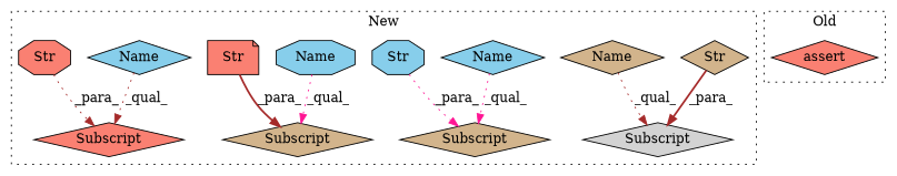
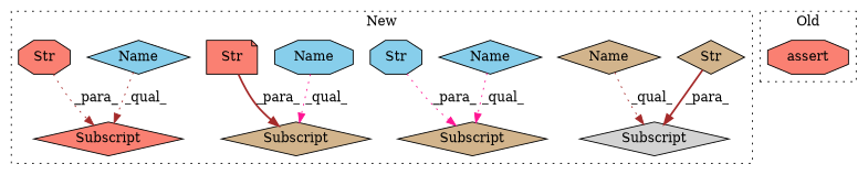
  digraph {
    node [a=63 l=6 shape=diamond style=filled fillcolor=tan]
    edge [color=brown style=dotted]
    n1 [l="88,0" label=Subscript s="10724,0" fillcolor=lightgrey]
    n2 [a=66 l=80 label=Str s=10731]
    n3 [l="96,0" label=Subscript s="11055,0"]
    n4 [a=66 l=88 label=Str s=11062 shape=note fillcolor=salmon]
    n5 [l="73,0" label=Subscript s="11568,0"]
    n6 [a=66 l=65 label=Str s=11575 shape=octagon fillcolor=skyblue]
    n7 [l="88,0" label=Subscript s="10947,0" fillcolor=salmon]
    n8 [a=66 l=80 label=Str s=10954 shape=octagon fillcolor=salmon]
    n9 [a=87 label=Name s=11568 fillcolor=skyblue]
    n10 [a=87 label=Name s=10724]
    n11 [a=87 label=Name s=11055 shape=octagon fillcolor=skyblue]
    n12 [a=87 label=Name s=10947 fillcolor=skyblue]
-   n13 [a=65 l=7 label=assert s=71483 fillcolor=salmon]
+   n13 [a=65 l=7 label=assert s=71483 shape=octagon fillcolor=salmon]
    subgraph cluster_1 {
      label=New
      style=dotted
      n1
      n2
      n3
      n4
      n5
      n6
      n7
      n8
      n9
      n10
      n11
      n12
    }
    subgraph cluster_2 {
      label=Old
      style=dotted
      n13
    }
    n2 -> n1 [label=_para_ style=bold]
    n4 -> n3 [label=_para_ style=bold]
    n6 -> n5 [label=_para_ color=deeppink]
    n8 -> n7 [label=_para_]
    n9 -> n5 [label=_qual_ color=deeppink]
    n10 -> n1 [label=_qual_]
    n11 -> n3 [label=_qual_ color=deeppink]
    n12 -> n7 [label=_qual_]
  }
